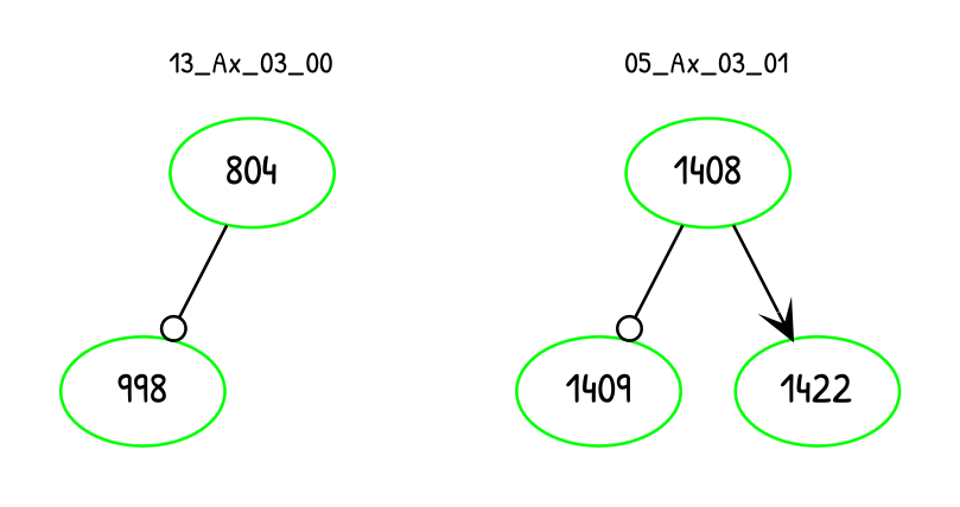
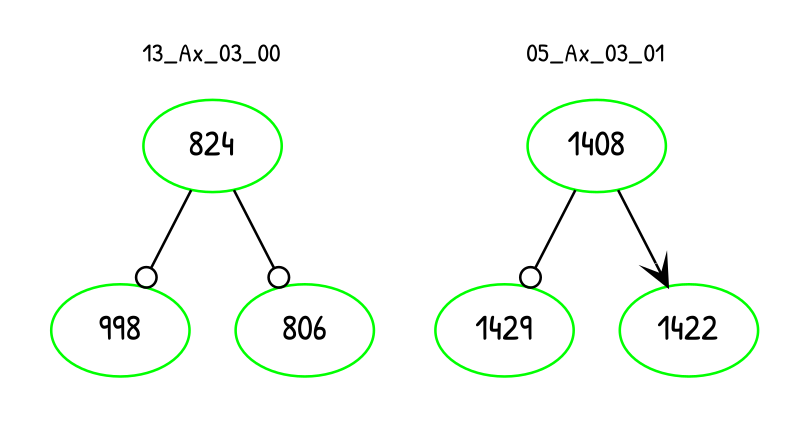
  digraph {
    fontname="Patrick Hand"
    node [color=green fontname="Patrick Hand"]
    edge [arrowhead=odot color=black fontname="Patrick Hand"]
-   n1 [label=804]
+   n1 [label=824]
    n2 [label=998]
+   n3 [label=806]
    n4 [label=1408]
-   n5 [label=1409]
+   n5 [label=1429]
    n6 [label=1422]
    subgraph cluster_1 {
      color=white
      fontsize=10
      label="13_Ax_03_00"
      n1
      n2
+     n3
    }
    subgraph cluster_2 {
      color=white
      fontsize=10
      label="05_Ax_03_01"
      n4
      n5
      n6
    }
    n1 -> n2
+   n1 -> n3
    n4 -> n5
    n4 -> n6 [arrowhead=vee]
  }
